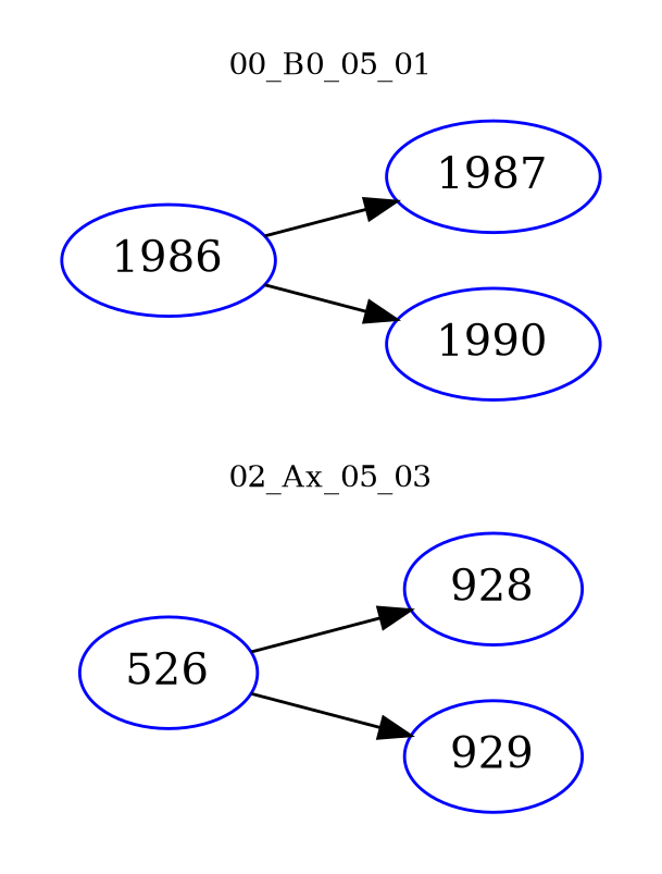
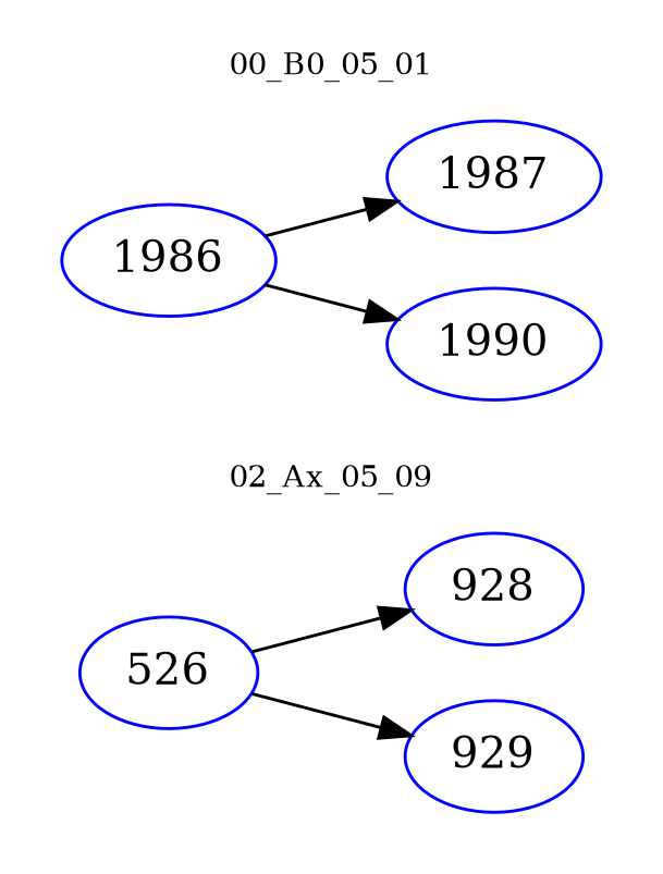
  digraph {
    rankdir=LR
    node [color=blue]
    edge [color=black]
    n1 [label=526]
    n2 [label=929]
    n3 [label=928]
    n4 [label=1986]
    n5 [label=1990]
    n6 [label=1987]
    subgraph cluster_1 {
      color=white
      fontsize=10
-     label="02_Ax_05_03"
+     label="02_Ax_05_09"
      n1
      n2
      n3
    }
    subgraph cluster_2 {
      color=white
      fontsize=10
      label="00_B0_05_01"
      n4
      n5
      n6
    }
    n1 -> n2
    n1 -> n3
    n4 -> n5
    n4 -> n6
  }
